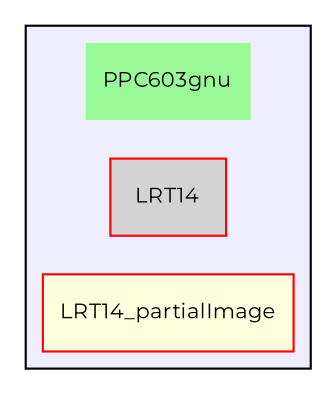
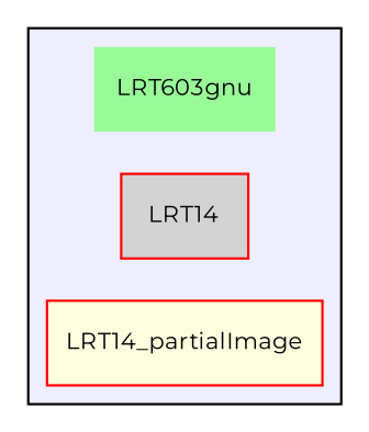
  digraph {
    compound=true
    rankdir=LR
    fontname=Montserrat
    node [fontname=Montserrat fontsize=10 shape=box style=filled color=red]
-   n1 [label=PPC603gnu shape=plaintext fillcolor=palegreen color=""]
+   n1 [label=LRT603gnu shape=plaintext fillcolor=palegreen color=""]
    n2 [fillcolor=lightgrey label=LRT14]
    n3 [fillcolor=lightyellow label=LRT14_partialImage]
    subgraph cluster_1 {
      bgcolor="#eeeeff"
      pencolor=black
      n1
      n2
      n3
    }
  }
